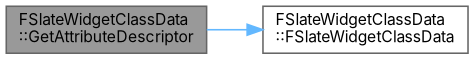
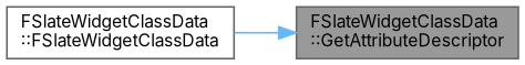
  digraph {
    rankdir=RL
    fontname=Inter
    node [fontname=Inter fontsize=10 shape=box style=filled]
    n1 [color=gray40 fillcolor=grey60 fontcolor=black height=0.2 label="FSlateWidgetClassData\l::GetAttributeDescriptor" width=0.4]
    n2 [color=grey40 fillcolor=white height=0.2 label="FSlateWidgetClassData\l::FSlateWidgetClassData" width=0.4]
-   n2 -> n1 [color=steelblue1 dir=back fontname=Inter fontsize=10 labelfontname=Helvetica labelfontsize=10 style=solid]
+   n1 -> n2 [color=steelblue1 dir=back fontname=Inter fontsize=10 labelfontname=Helvetica labelfontsize=10 style=solid]
  }
